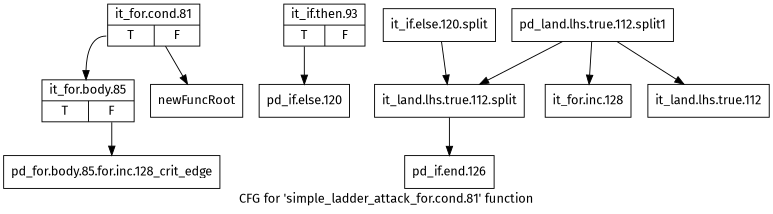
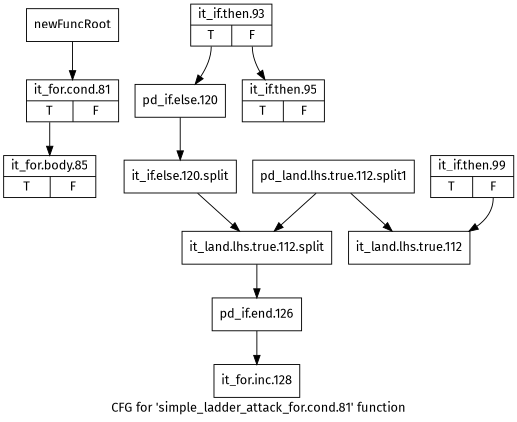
  digraph {
    fontname="Fira Sans"
    label="CFG for 'simple_ladder_attack_for.cond.81' function"
    node [fontname="Fira Sans" shape=record]
    edge [fontname="Fira Sans"]
    n1 [label="{newFuncRoot}"]
    n2 [label="{it_for.cond.81|{<s0>T|<s1>F}}"]
    n3 [label="{it_for.body.85|{<s0>T|<s1>F}}"]
-   n4 [label="{pd_for.body.85.for.inc.128_crit_edge}"]
    n5 [label="{it_if.then.93|{<s0>T|<s1>F}}"]
    n6 [label="{pd_if.else.120}"]
+   n7 [label="{it_if.then.95|{<s0>T|<s1>F}}"]
    n8 [label="{it_if.else.120.split}"]
    n9 [label="{it_for.inc.128}"]
    n10 [label="{it_land.lhs.true.112.split}"]
+   n11 [label="{it_if.then.99|{<s0>T|<s1>F}}"]
    n12 [label="{it_land.lhs.true.112}"]
    n13 [label="{pd_if.end.126}"]
    n14 [label="{pd_land.lhs.true.112.split1}"]
-   n2 -> n1
+   n1 -> n2
    n2 -> n3 [tailport=s0]
-   n3 -> n4 [tailport=s1]
    n5 -> n6 [tailport=s0]
+   n5 -> n7 [tailport=s1]
+   n6 -> n8
    n8 -> n10
    n10 -> n13
-   n14 -> n9
+   n11 -> n12 [tailport=s1]
+   n13 -> n9
    n14 -> n10
    n14 -> n12
  }
